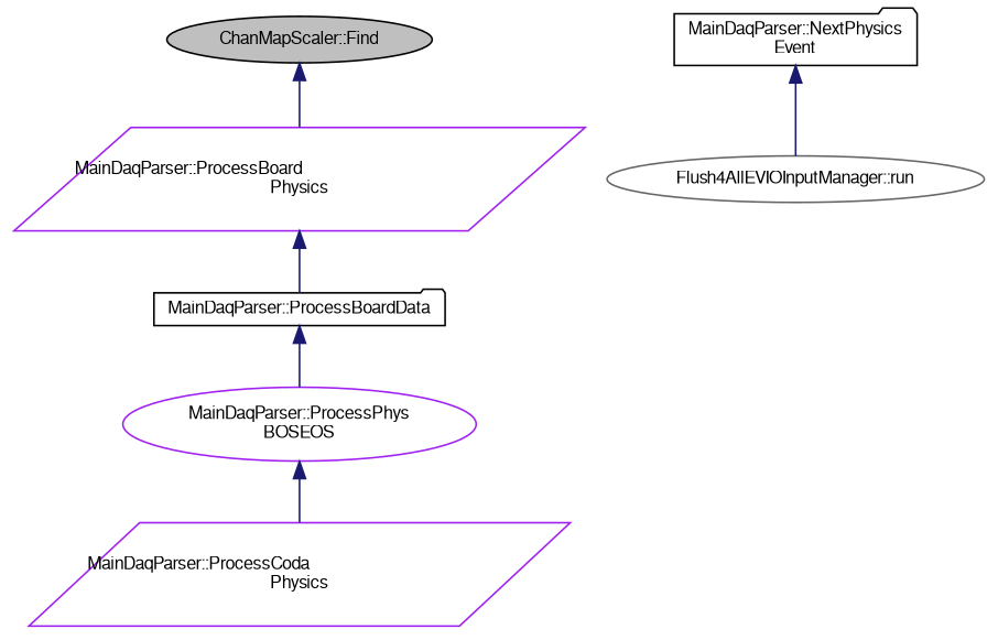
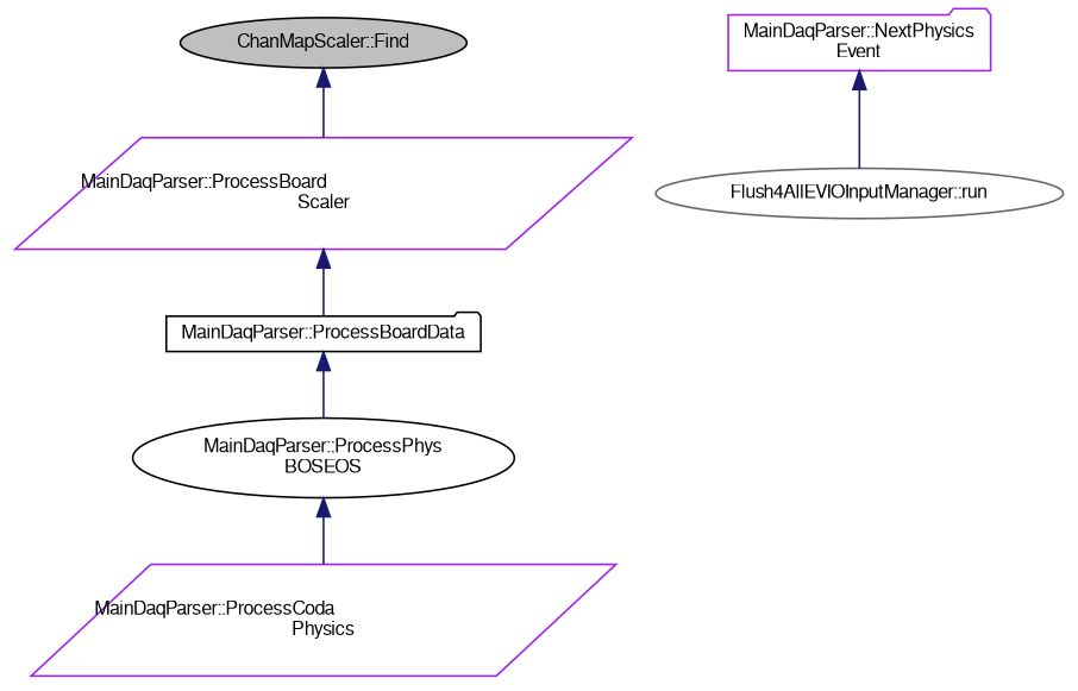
  digraph {
    rankdir=TB
    node [color=black fontname=FreeSans fontsize=10 shape=ellipse]
    edge [color=midnightblue dir=back fontname=FreeSans fontsize=10 labelfontname=FreeSans labelfontsize=10 style=solid]
    n1 [fillcolor=grey75 fontcolor=black height=0.2 label="ChanMapScaler::Find" style=filled width=0.4]
-   n2 [color=purple height=0.2 label="MainDaqParser::ProcessBoard\lPhysics" shape=parallelogram width=0.4]
+   n2 [color=purple height=0.2 label="MainDaqParser::ProcessBoard\lScaler" shape=parallelogram width=0.4]
    n3 [height=0.2 label="MainDaqParser::ProcessBoardData" shape=folder width=0.4]
-   n4 [color=purple height=0.2 label="MainDaqParser::ProcessPhys\lBOSEOS" width=0.4]
+   n4 [height=0.2 label="MainDaqParser::ProcessPhys\lBOSEOS" width=0.4]
    n5 [color=purple height=0.2 label="MainDaqParser::ProcessCoda\lPhysics" shape=parallelogram width=0.4]
-   n6 [height=0.2 label="MainDaqParser::NextPhysics\lEvent" shape=folder width=0.4]
+   n6 [color=purple height=0.2 label="MainDaqParser::NextPhysics\lEvent" shape=folder width=0.4]
    n7 [color=gray40 height=0.2 label="Flush4AllEVIOInputManager::run" width=0.4]
    n1 -> n2
    n2 -> n3
    n3 -> n4
    n4 -> n5
    n6 -> n7
  }
